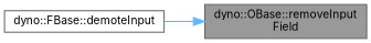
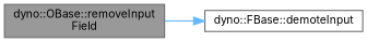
  digraph {
    rankdir=RL
    fontname=Inter
    node [fontname=Inter fontsize=10 shape=box style=filled]
    n1 [color=gray40 fillcolor=grey60 fontcolor=black height=0.2 label="dyno::OBase::removeInput\lField" width=0.4]
    n2 [color=grey40 fillcolor=white height=0.2 label="dyno::FBase::demoteInput" width=0.4]
-   n1 -> n2 [color=steelblue1 dir=back fontname=Inter fontsize=10 labelfontname=Helvetica labelfontsize=10 style=solid]
+   n2 -> n1 [color=steelblue1 dir=back fontname=Inter fontsize=10 labelfontname=Helvetica labelfontsize=10 style=solid]
  }
